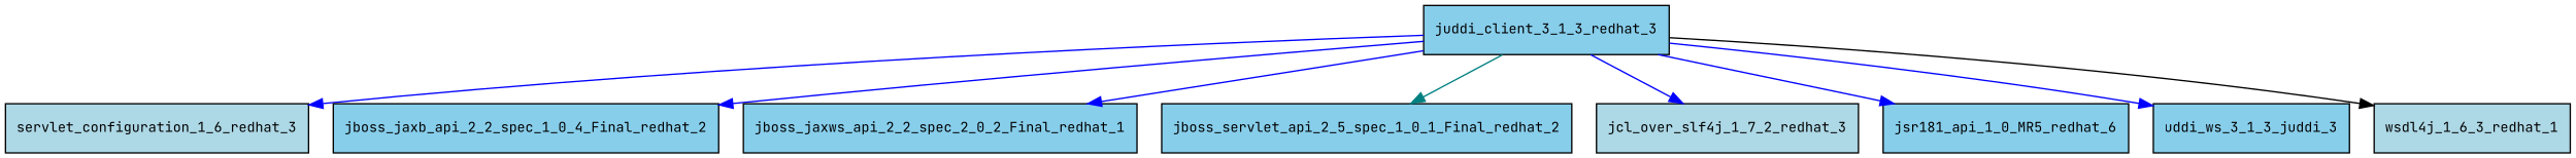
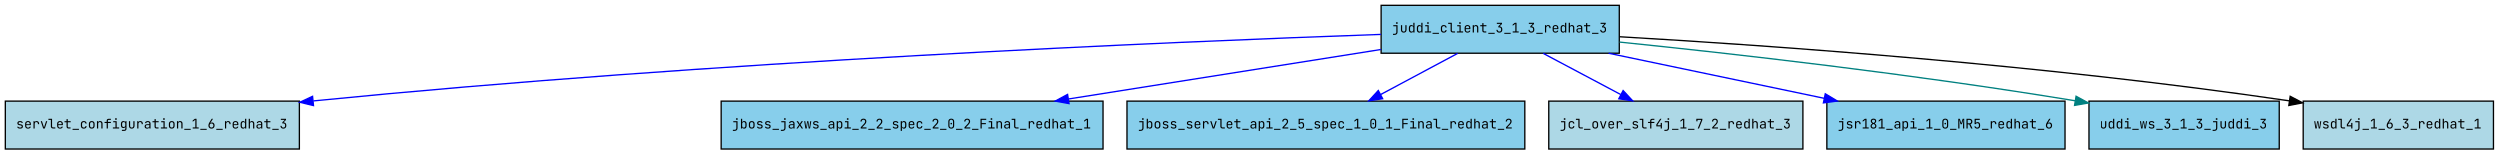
  digraph {
    fontname="JetBrains Mono"
    node [fillcolor=skyblue fontname="JetBrains Mono" fontsize=10.0 shape=box style=filled]
    edge [color=blue fontname="JetBrains Mono"]
    n1 [fillcolor=lightblue label=servlet_configuration_1_6_redhat_3]
    juddi_client_3_1_3_redhat_3
-   jboss_jaxb_api_2_2_spec_1_0_4_Final_redhat_2
    jboss_jaxws_api_2_2_spec_2_0_2_Final_redhat_1
    jboss_servlet_api_2_5_spec_1_0_1_Final_redhat_2
    jcl_over_slf4j_1_7_2_redhat_3 [fillcolor=lightblue]
    n7 [label=jsr181_api_1_0_MR5_redhat_6]
    n8 [label=uddi_ws_3_1_3_juddi_3]
    wsdl4j_1_6_3_redhat_1 [fillcolor=lightblue]
    juddi_client_3_1_3_redhat_3 -> n1
-   juddi_client_3_1_3_redhat_3 -> jboss_jaxb_api_2_2_spec_1_0_4_Final_redhat_2
    juddi_client_3_1_3_redhat_3 -> jboss_jaxws_api_2_2_spec_2_0_2_Final_redhat_1
-   juddi_client_3_1_3_redhat_3 -> jboss_servlet_api_2_5_spec_1_0_1_Final_redhat_2 [color=teal]
+   juddi_client_3_1_3_redhat_3 -> jboss_servlet_api_2_5_spec_1_0_1_Final_redhat_2
    juddi_client_3_1_3_redhat_3 -> jcl_over_slf4j_1_7_2_redhat_3
    juddi_client_3_1_3_redhat_3 -> n7
-   juddi_client_3_1_3_redhat_3 -> n8
+   juddi_client_3_1_3_redhat_3 -> n8 [color=teal]
    juddi_client_3_1_3_redhat_3 -> wsdl4j_1_6_3_redhat_1 [color=black]
  }
